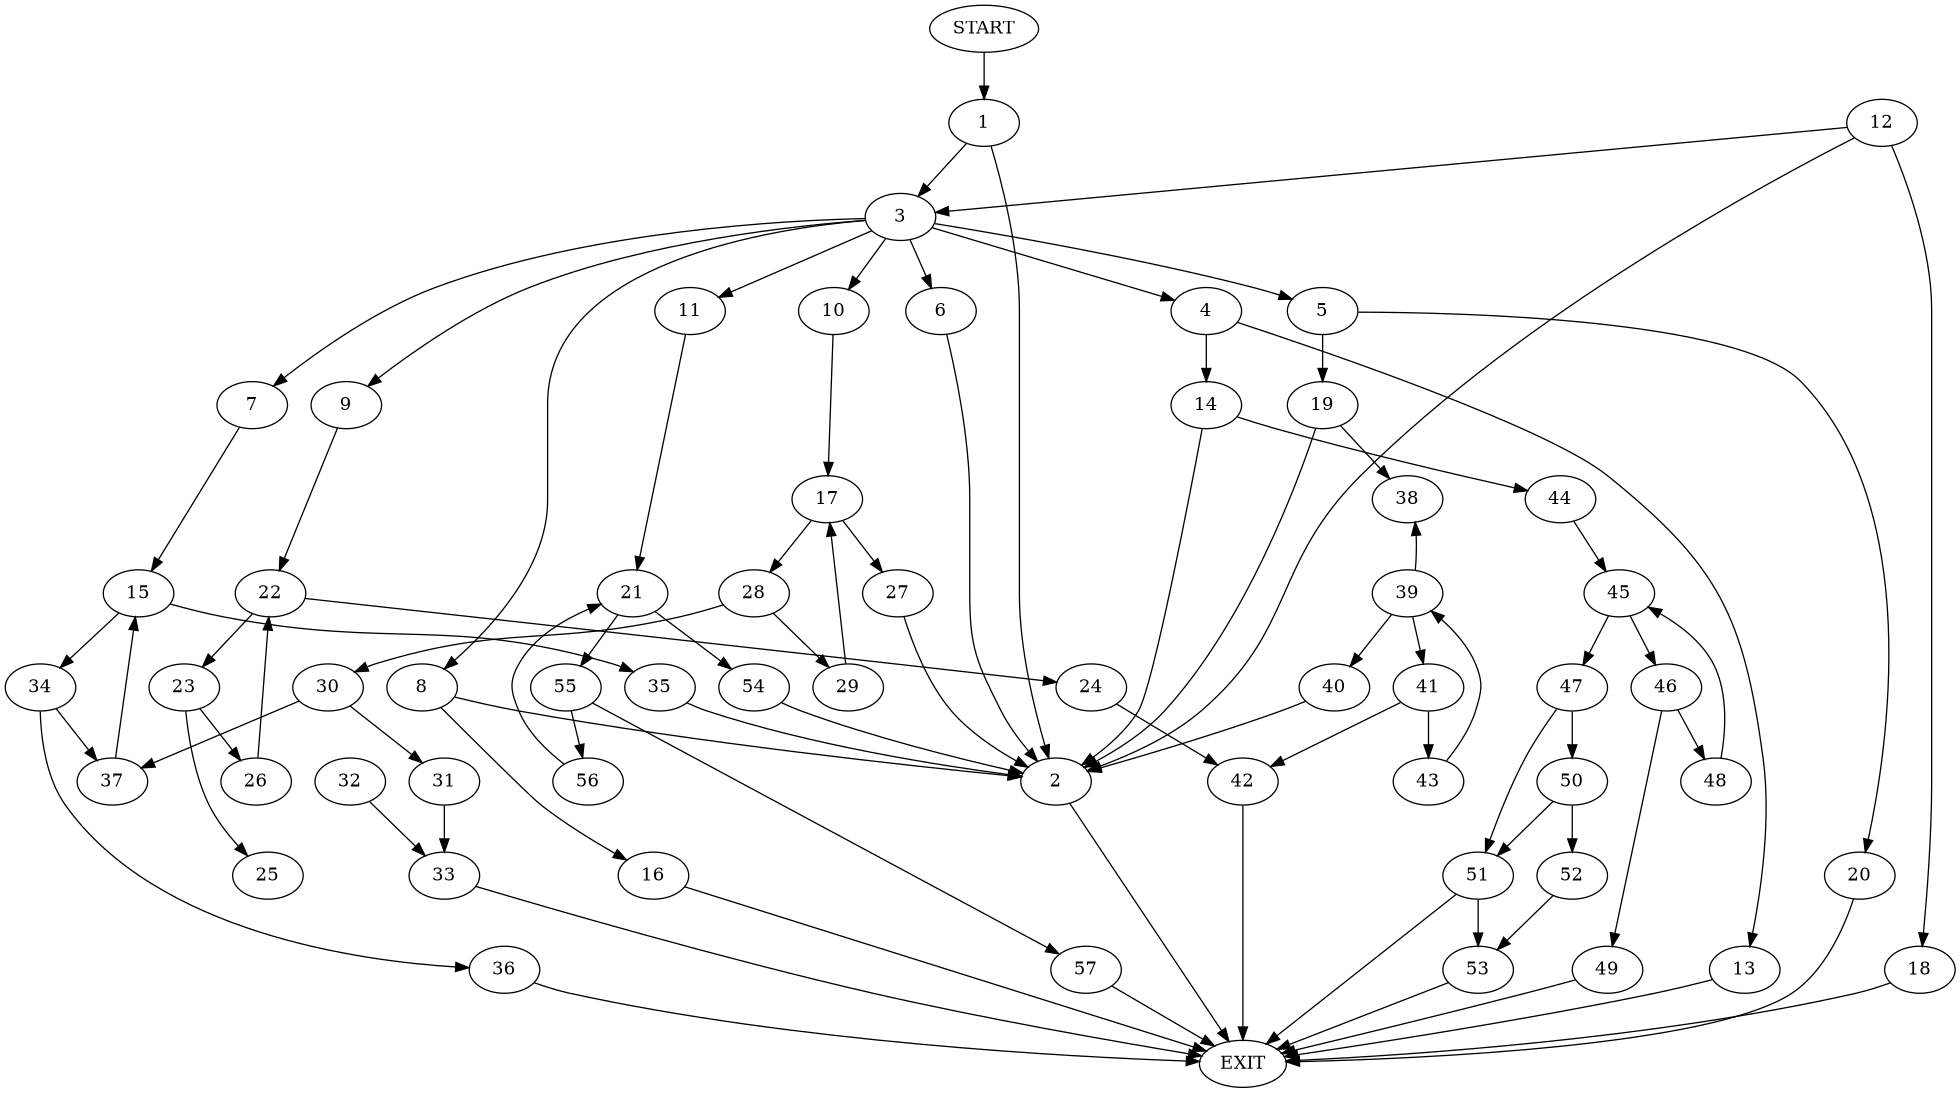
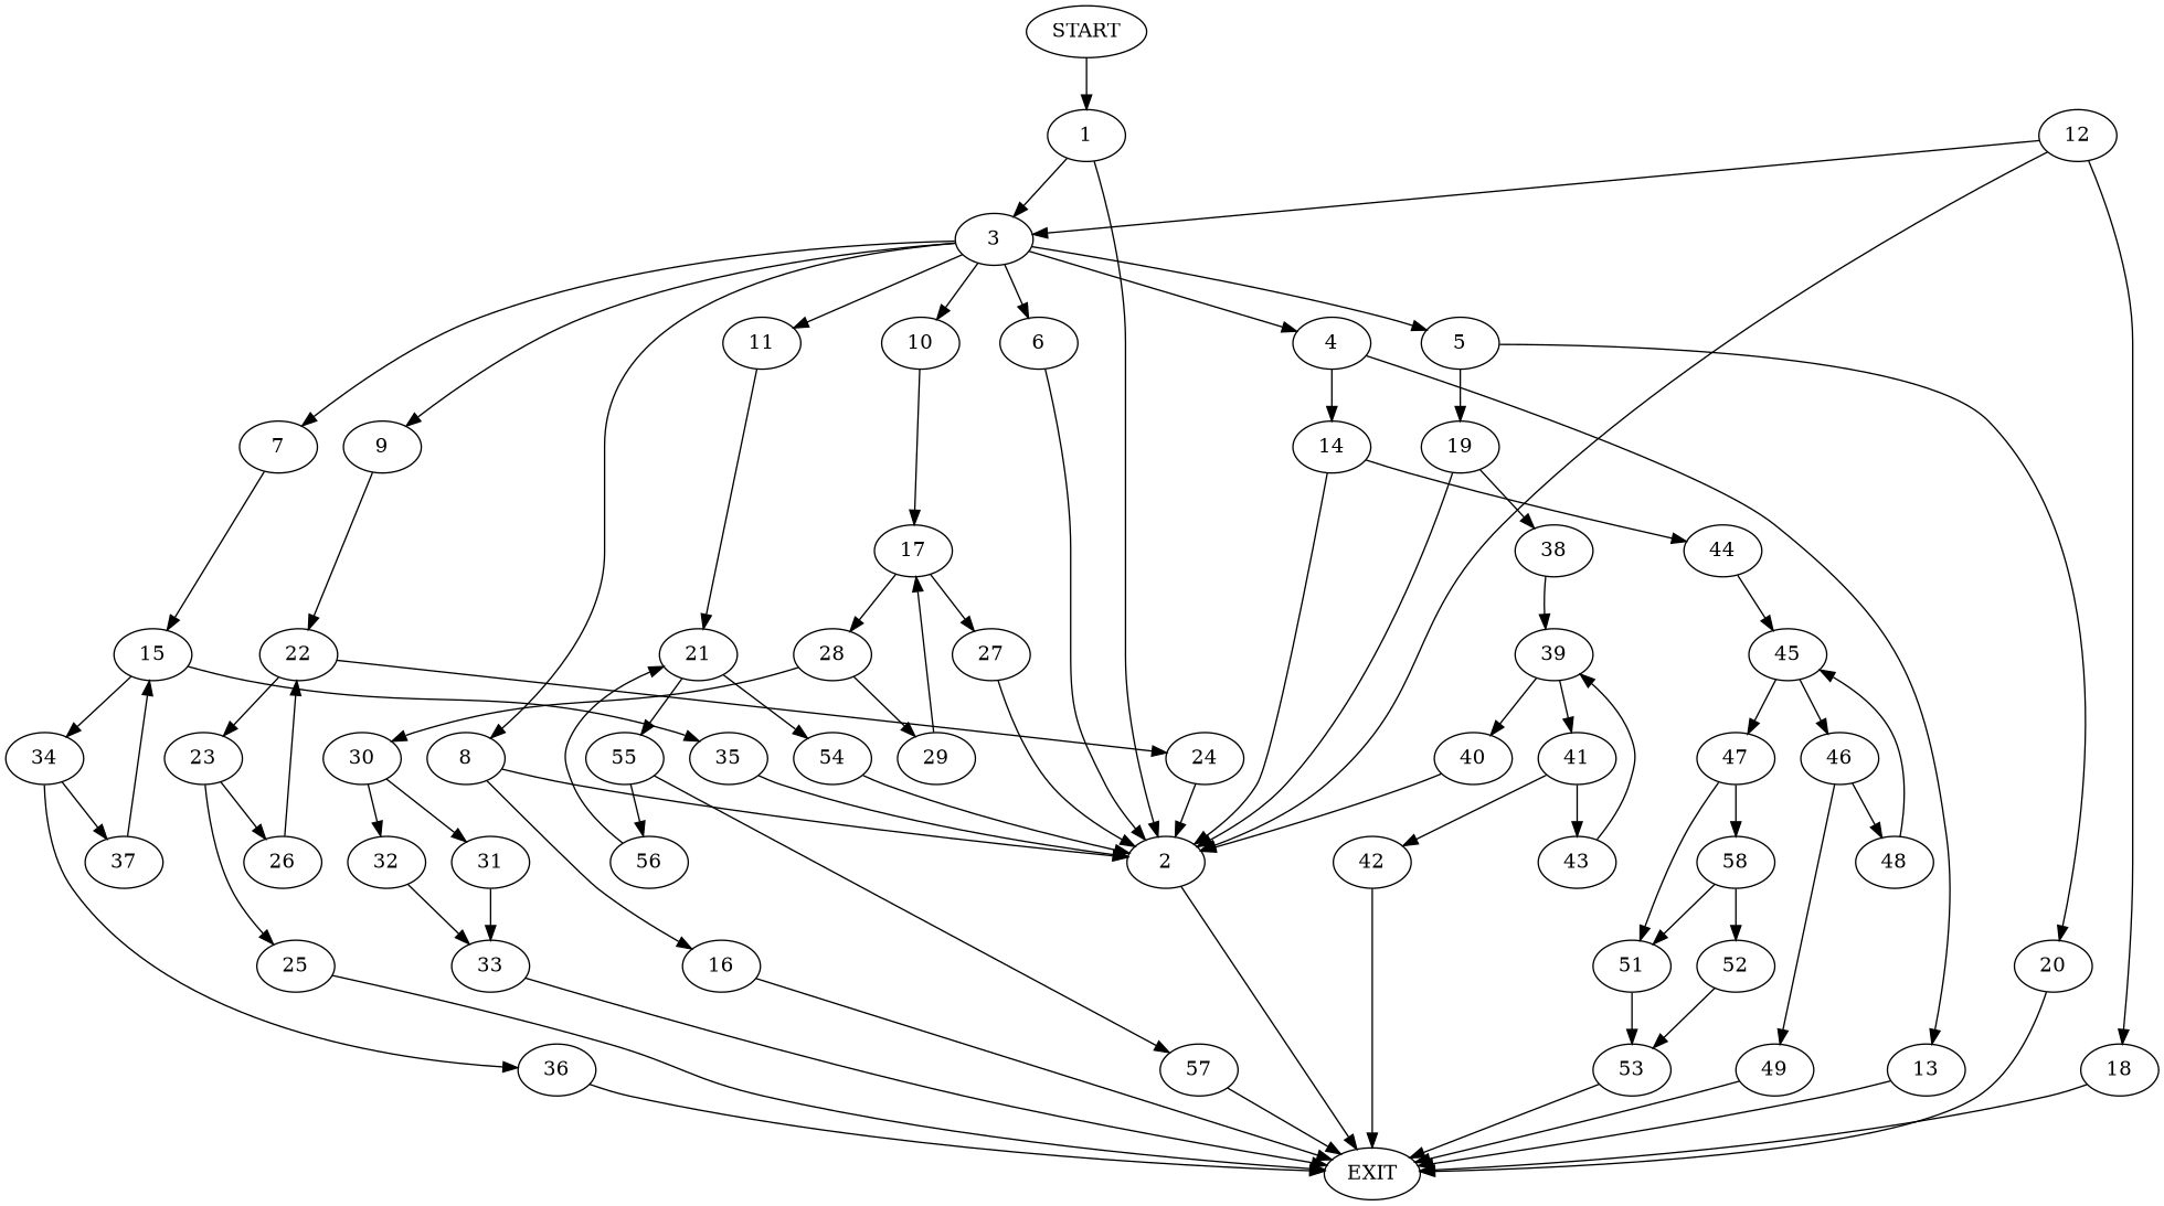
  digraph {
    n1 [label=START]
    1
    2
    3
    n5 [label=EXIT]
    4
    5
    6
    7
    8
    9
    10
    11
    13
    14
    19
    20
    15
    16
    22
    17
    21
    12
    18
    44
    38
    34
    35
    23
    24
    27
    28
    54
    55
    45
    36
    37
    29
    30
    39
    56
    57
    25
    26
    31
    32
    33
    40
    41
    42
    43
    46
    47
    48
    49
-   50
+   50 [label=58]
    51
    52
    53
    n1 -> 1
    1 -> 2
    1 -> 3
    2 -> n5
    3 -> 4
    3 -> 5
    3 -> 6
    3 -> 7
    3 -> 8
    3 -> 9
    3 -> 10
    3 -> 11
    4 -> 13
    4 -> 14
    5 -> 19
    5 -> 20
    6 -> 2
    7 -> 15
    8 -> 2
    8 -> 16
    9 -> 22
    10 -> 17
    11 -> 21
    13 -> n5
    14 -> 2
    14 -> 44
    19 -> 2
    19 -> 38
    20 -> n5
    15 -> 34
    15 -> 35
    16 -> n5
    22 -> 23
    22 -> 24
    17 -> 27
    17 -> 28
    21 -> 54
    21 -> 55
    12 -> 2
    12 -> 3
    12 -> 18
    18 -> n5
    44 -> 45
-   39 -> 38
+   38 -> 39
    34 -> 36
    34 -> 37
    35 -> 2
    23 -> 25
    23 -> 26
-   24 -> 42
+   24 -> 2
    27 -> 2
    28 -> 29
    28 -> 30
    54 -> 2
    55 -> 56
    55 -> 57
    45 -> 46
    45 -> 47
    36 -> n5
    37 -> 15
    29 -> 17
    30 -> 31
-   30 -> 37
+   30 -> 32
    39 -> 40
    39 -> 41
    56 -> 21
    57 -> n5
-   51 -> n5
+   25 -> n5
    26 -> 22
    31 -> 33
    32 -> 33
    33 -> n5
    40 -> 2
    41 -> 42
    41 -> 43
    42 -> n5
    43 -> 39
    46 -> 48
    46 -> 49
    47 -> 50
    47 -> 51
    48 -> 45
    49 -> n5
    50 -> 51
    50 -> 52
    51 -> 53
    52 -> 53
    53 -> n5
  }
